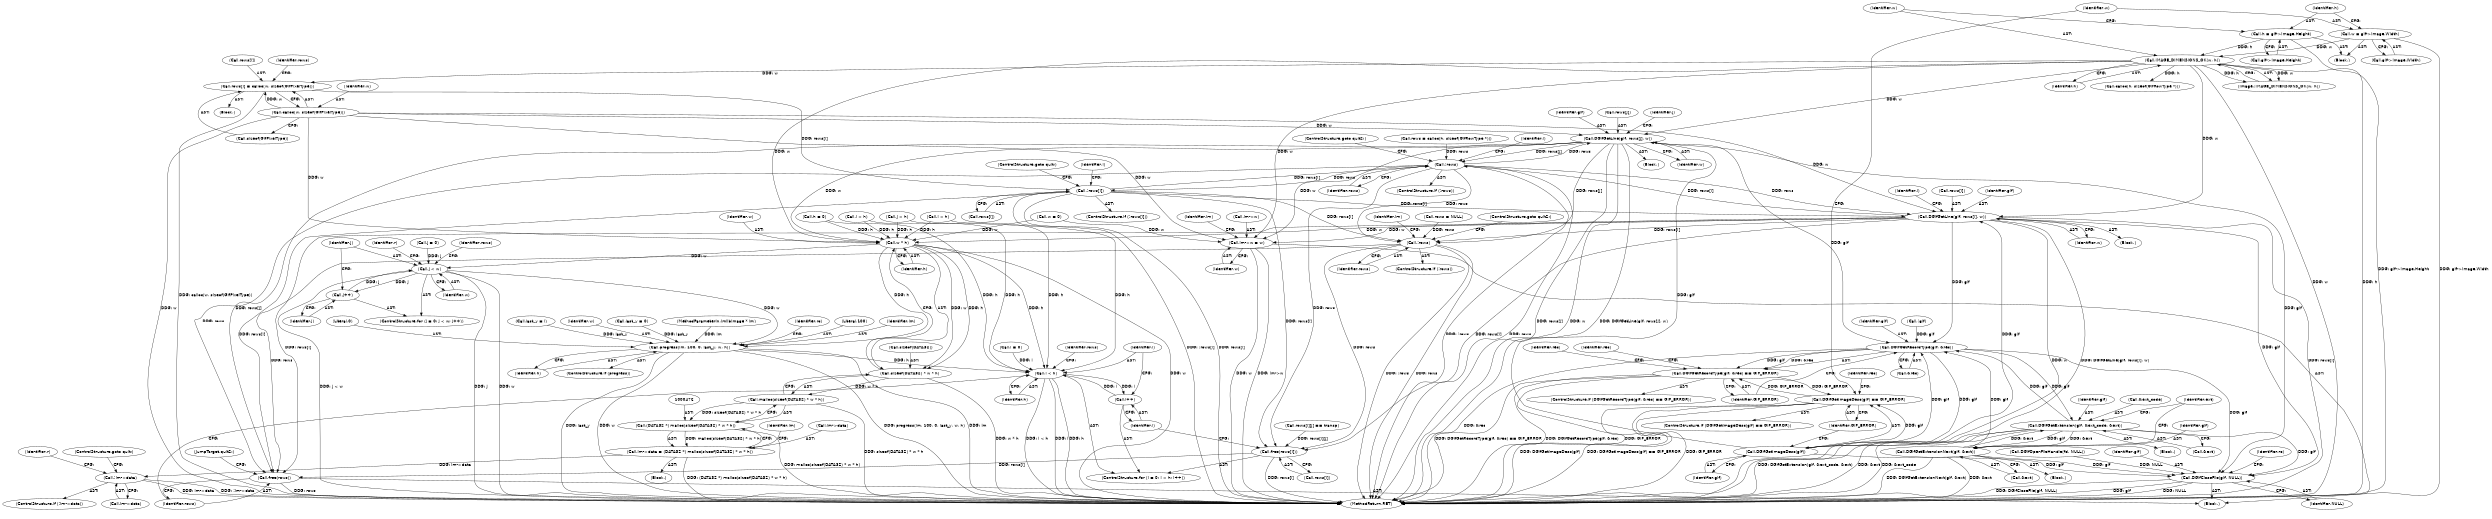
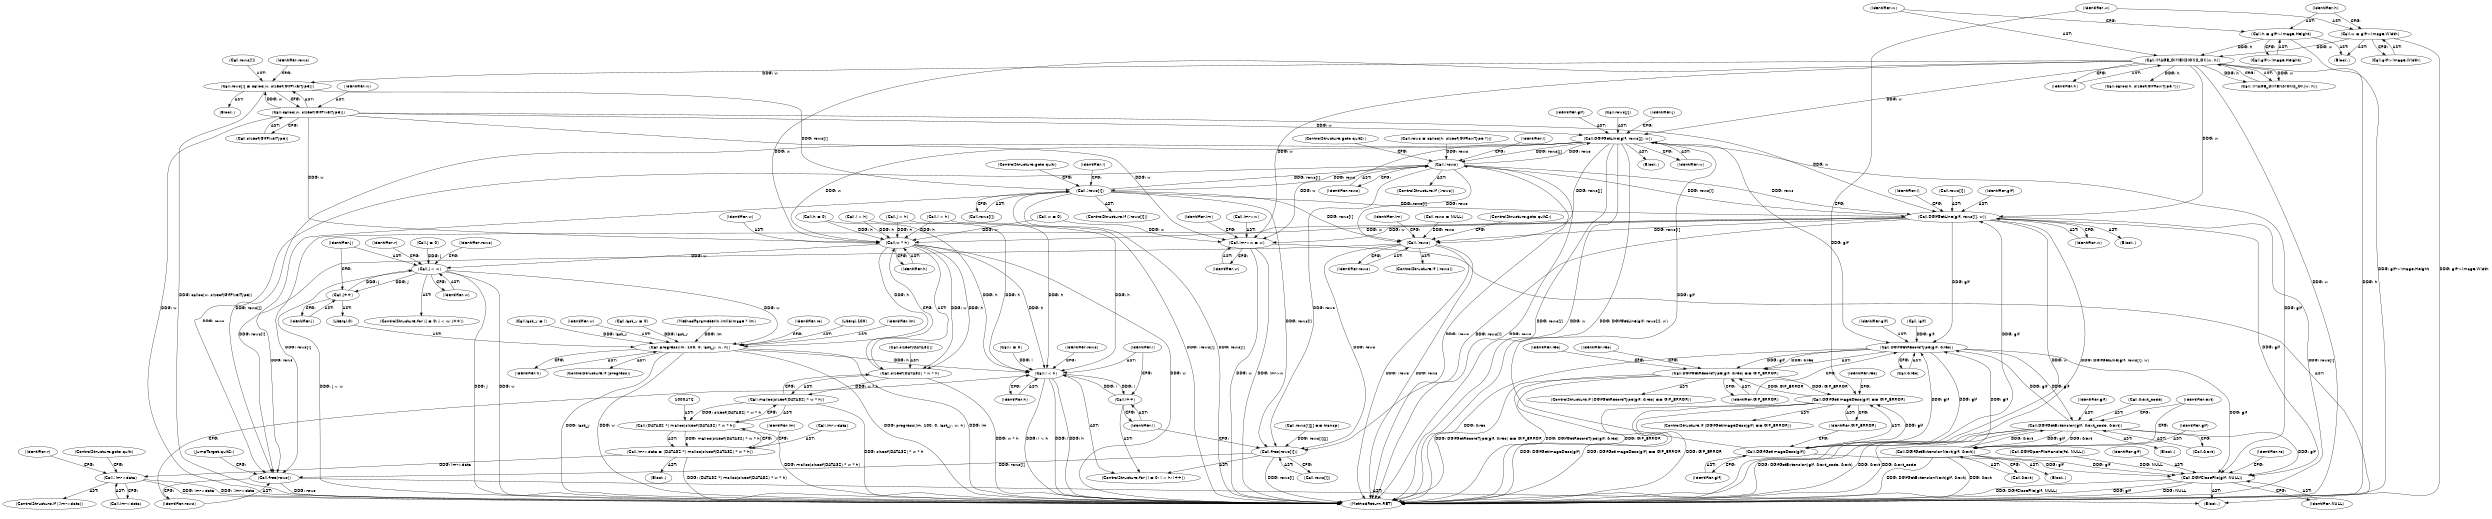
  digraph {
    fontname="DejaVu Sans"
    node [fontname="DejaVu Sans"]
    edge [fontname="DejaVu Sans"]
    n1 [label="(Call,rows[i] = calloc(w, sizeof(GifPixelType)))"]
    n2 [label="(Call,calloc(w, sizeof(GifPixelType)))"]
    n3 [label="(Call,!rows[i])"]
    n4 [label="(Block,)"]
    n5 [label="(MethodReturn,RET)"]
    n6 [label="(Call,DGifGetLine(gif, rows[j], w))"]
    n7 [label="(Call,DGifGetLine(gif, rows[i], w))"]
    n8 [label="(Call,im->w = w)"]
    n9 [label="(Call,w * h)"]
    n10 [label="(Call,sizeof(GifPixelType))"]
    n11 [label="(Call,!rows)"]
    n12 [label="(Call,!rows)"]
    n13 [label="(Call,free(rows[i]))"]
    n14 [label="(Call,free(rows))"]
    n15 [label="(ControlStructure,if (!rows[i]))"]
    n16 [label="(Call,rows[i])"]
    n17 [label="(Call,DGifGetRecordType(gif, &rec))"]
    n18 [label="(Call,DGifCloseFile(gif, NULL))"]
    n19 [label="(Block,)"]
    n20 [label="(Identifier,w)"]
    n21 [label="(Identifier,w)"]
    n22 [label="(Block,)"]
    n23 [label="(Block,)"]
    n24 [label="(Identifier,w)"]
    n25 [label="(Call,sizeof(DATA32) * w * h)"]
    n26 [label="(Call,j < w)"]
    n27 [label="(Call,progress(im, 100, 0, last_y, w, h))"]
    n28 [label="(Call,i < h)"]
    n29 [label="(Identifier,h)"]
    n30 [label="(Call,IMAGE_DIMENSIONS_OK(w, h))"]
    n31 [label="(Identifier,h)"]
    n32 [label="(Call,calloc(h, sizeof(GifRowType *)))"]
-   n33 [label="(Image,!IMAGE_DIMENSIONS_OK(w, h))"]
+   n33 [label="(Call,!IMAGE_DIMENSIONS_OK(w, h))"]
    n34 [label="(Call,w = gif->Image.Width)"]
    n35 [label="(Call,gif->Image.Width)"]
    n36 [label="(Block,)"]
    n37 [label="(Call,h = gif->Image.Height)"]
    n38 [label="(Call,gif->Image.Height)"]
    n39 [label="(ControlStructure,if (!rows))"]
    n40 [label="(Identifier,rows)"]
    n41 [label="(Identifier,rows)"]
    n42 [label="(ControlStructure,if (!rows))"]
    n43 [label="(Call,rows[i])"]
    n44 [label="(ControlStructure,for (i = 0; i < h; i++))"]
    n45 [label="(Identifier,rows)"]
    n46 [label="(Call,DGifGetRecordType(gif, &rec) == GIF_ERROR)"]
    n47 [label="(Call,DGifGetImageDesc(gif))"]
    n48 [label="(Call,DGifGetExtension(gif, &ext_code, &ext))"]
    n49 [label="(Call,&rec)"]
    n50 [label="(Identifier,NULL)"]
    n51 [label="(Call,DGifGetImageDesc(gif) == GIF_ERROR)"]
    n52 [label="(Identifier,GIF_ERROR)"]
    n53 [label="(ControlStructure,if (DGifGetRecordType(gif, &rec) == GIF_ERROR))"]
    n54 [label="(Identifier,gif)"]
    n55 [label="(Call,DGifGetExtensionNext(gif, &ext))"]
    n56 [label="(Block,)"]
    n57 [label="(Call,&ext)"]
    n58 [label="(ControlStructure,if (DGifGetImageDesc(gif) == GIF_ERROR))"]
    n59 [label="(Identifier,GIF_ERROR)"]
    n60 [label="(Call,malloc(sizeof(DATA32) * w * h))"]
    n61 [label="(Call,j++)"]
    n62 [label="(ControlStructure,for (j = 0; j < w; j++))"]
    n63 [label="(Identifier,w)"]
    n64 [label="(ControlStructure,if (progress))"]
    n65 [label="(Identifier,h)"]
    n66 [label="(Call,i++)"]
    n67 [label="(Identifier,h)"]
    n68 [label="(Call,(DATA32 *) malloc(sizeof(DATA32) * w * h))"]
    n69 [label="(Call,im->data = (DATA32 *) malloc(sizeof(DATA32) * w * h))"]
    n70 [label="(Call,!im->data)"]
    n71 [label="(Block,)"]
    n72 [label="(ControlStructure,if (!im->data))"]
    n73 [label="(Call,im->data)"]
    n74 [label="(Identifier,j)"]
    n75 [label="(Identifier,i)"]
    n76 [label="(Call,&ext)"]
    n77 [label="(Block,)"]
    n78 [label="(JumpTarget,quit2:)"]
    n79 [label="(Identifier,r)"]
    n80 [label="(Identifier,j)"]
    n81 [label="(Call,last_y = i)"]
    n82 [label="(Call,i < h)"]
    n83 [label="(Call,im->data)"]
    n84 [label="(Identifier,im)"]
    n85 [label="(Call,!gif)"]
    n86 [label="(Call,i < h)"]
    n87 [label="(Identifier,w)"]
    n88 [label="(Identifier,ext)"]
    n89 [label="(Identifier,im)"]
    n90 [label="(Call,rows[i][j] == transp)"]
    n91 [label="(Identifier,h)"]
    n92 [label="(Identifier,gif)"]
    n93 [label="(Identifier,i)"]
    n94 [label="(Identifier,rec)"]
    n95 [label="(Identifier,gif)"]
    n96 [label="(Identifier,i)"]
    n97 [label="(Literal,0)"]
    n98 [label="(Call,w = 0)"]
    n99 [label="(Identifier,rows)"]
    n100 [label="(Identifier,rc)"]
    n101 [label="(Call,rows[i])"]
    n102 [label="(Call,last_y = 0)"]
    n103 [label="(Identifier,gif)"]
    n104 [label="(ControlStructure,goto quit;)"]
    n105 [label="(Identifier,i)"]
    n106 [label="(Identifier,w)"]
    n107 [label="(Call,DGifOpenFileHandle(fd, NULL))"]
    n108 [label="(Identifier,w)"]
    n109 [label="(Call,j = 0)"]
    n110 [label="(ControlStructure,goto quit2;)"]
    n111 [label="(Identifier,rows)"]
    n112 [label="(Identifier,j)"]
    n113 [label="(MethodParameterIn,ImlibImage * im)"]
    n114 [label="(Call,rows = calloc(h, sizeof(GifRowType *)))"]
    n115 [label="(Call,im->w)"]
    n116 [label="(Identifier,r)"]
    n117 [label="(Call,j < h)"]
    n118 [label="(Call,rows[i])"]
    n119 [label="(Call,sizeof(DATA32))"]
    n120 [label="(ControlStructure,goto quit;)"]
    n121 [label="(Identifier,im)"]
    n122 [label="(Identifier,gif)"]
    n123 [label="(Call,rows[j])"]
    n124 [label="(Identifier,gif)"]
    n125 [label="(Call,&ext_code)"]
    n126 [label="(Identifier,rc)"]
    n127 [label="(Call,rows = NULL)"]
    n128 [label="(Identifier,rec)"]
    n129 [label="(Identifier,i)"]
    n130 [label="(Identifier,rows)"]
    n131 [label="(Literal,100)"]
    n132 [label="(Call,i = 0)"]
    n133 [label="(Call,h = 0)"]
    n134 [label="(ControlStructure,goto quit2;)"]
    n135 [label="(Identifier,w)"]
    n136 [label="(Identifier,w)"]
    n137 [label="(Identifier,rec)"]
    n138 [label="(Identifier,im)"]
    n139 [label="(Identifier,gif)"]
    1000476
    n1 -> n2 [label="CFG: "]
    n1 -> n3 [label="DDG: rows[i]"]
    n1 -> n4 [label="AST: "]
    n1 -> n5 [label="DDG: calloc(w, sizeof(GifPixelType))"]
    n2 -> n1 [label="AST: "]
    n2 -> n1 [label="DDG: w"]
    n2 -> n5 [label="DDG: w"]
    n2 -> n6 [label="DDG: w"]
    n2 -> n7 [label="DDG: w"]
    n2 -> n8 [label="DDG: w"]
    n2 -> n9 [label="DDG: w"]
    n2 -> n10 [label="CFG: "]
    n3 -> n5 [label="DDG: !rows[i]"]
    n3 -> n5 [label="DDG: rows[i]"]
    n3 -> n7 [label="DDG: rows[i]"]
    n3 -> n11 [label="DDG: rows[i]"]
    n3 -> n12 [label="DDG: rows[i]"]
    n3 -> n13 [label="DDG: rows[i]"]
    n3 -> n14 [label="DDG: rows[i]"]
    n3 -> n15 [label="AST: "]
    n3 -> n16 [label="CFG: "]
    n6 -> n5 [label="DDG: DGifGetLine(gif, rows[j], w)"]
    n6 -> n5 [label="DDG: w"]
    n6 -> n5 [label="DDG: rows[j]"]
    n6 -> n8 [label="DDG: w"]
    n6 -> n9 [label="DDG: w"]
    n6 -> n11 [label="DDG: rows[j]"]
    n6 -> n12 [label="DDG: rows[j]"]
    n6 -> n14 [label="DDG: rows[j]"]
    n6 -> n17 [label="DDG: gif"]
    n6 -> n18 [label="DDG: gif"]
    n6 -> n19 [label="AST: "]
    n6 -> n20 [label="CFG: "]
    n7 -> n5 [label="DDG: rows[i]"]
    n7 -> n5 [label="DDG: w"]
    n7 -> n5 [label="DDG: DGifGetLine(gif, rows[i], w)"]
    n7 -> n8 [label="DDG: w"]
    n7 -> n9 [label="DDG: w"]
    n7 -> n11 [label="DDG: rows[i]"]
    n7 -> n12 [label="DDG: rows[i]"]
    n7 -> n13 [label="DDG: rows[i]"]
    n7 -> n14 [label="DDG: rows[i]"]
    n7 -> n17 [label="DDG: gif"]
    n7 -> n18 [label="DDG: gif"]
    n7 -> n21 [label="CFG: "]
    n7 -> n22 [label="AST: "]
    n8 -> n5 [label="DDG: w"]
    n8 -> n5 [label="DDG: im->w"]
    n8 -> n23 [label="AST: "]
    n8 -> n24 [label="CFG: "]
    n9 -> n5 [label="DDG: w"]
    n9 -> n25 [label="AST: "]
    n9 -> n25 [label="DDG: w"]
    n9 -> n25 [label="DDG: h"]
    n9 -> n26 [label="DDG: w"]
    n9 -> n27 [label="DDG: h"]
    n9 -> n28 [label="DDG: h"]
    n9 -> n29 [label="CFG: "]
-   n10 -> n1 [label="AST: "]
+   n10 -> n2 [label="AST: "]
    n11 -> n3 [label="DDG: rows"]
    n11 -> n5 [label="DDG: !rows"]
    n11 -> n5 [label="DDG: rows"]
    n11 -> n6 [label="DDG: rows"]
    n11 -> n7 [label="DDG: rows"]
    n11 -> n12 [label="DDG: rows"]
    n11 -> n13 [label="DDG: rows"]
    n11 -> n14 [label="DDG: rows"]
    n11 -> n39 [label="AST: "]
    n11 -> n40 [label="CFG: "]
    n12 -> n5 [label="DDG: !rows"]
    n12 -> n5 [label="DDG: rows"]
    n12 -> n13 [label="DDG: rows"]
    n12 -> n14 [label="DDG: rows"]
    n12 -> n41 [label="CFG: "]
    n12 -> n42 [label="AST: "]
    n13 -> n5 [label="DDG: rows[i]"]
    n13 -> n14 [label="DDG: rows[i]"]
    n13 -> n43 [label="CFG: "]
    n13 -> n44 [label="AST: "]
    n14 -> n5 [label="DDG: rows"]
    n14 -> n23 [label="AST: "]
    n14 -> n45 [label="CFG: "]
    n16 -> n3 [label="AST: "]
    n17 -> n5 [label="DDG: &rec"]
    n17 -> n18 [label="DDG: gif"]
    n17 -> n46 [label="AST: "]
    n17 -> n46 [label="DDG: gif"]
    n17 -> n46 [label="DDG: &rec"]
    n17 -> n47 [label="DDG: gif"]
    n17 -> n48 [label="DDG: gif"]
    n17 -> n49 [label="CFG: "]
    n18 -> n5 [label="DDG: gif"]
    n18 -> n5 [label="DDG: NULL"]
    n18 -> n5 [label="DDG: DGifCloseFile(gif, NULL)"]
    n18 -> n23 [label="AST: "]
    n18 -> n50 [label="CFG: "]
    n20 -> n6 [label="AST: "]
    n21 -> n7 [label="AST: "]
    n24 -> n8 [label="AST: "]
    n25 -> n5 [label="DDG: w * h"]
    n25 -> n9 [label="CFG: "]
    n25 -> n60 [label="AST: "]
    n25 -> n60 [label="DDG: w * h"]
    n26 -> n5 [label="DDG: j < w"]
    n26 -> n5 [label="DDG: j"]
    n26 -> n5 [label="DDG: w"]
    n26 -> n27 [label="DDG: w"]
    n26 -> n61 [label="DDG: j"]
    n26 -> n62 [label="AST: "]
    n26 -> n63 [label="CFG: "]
    n27 -> n5 [label="DDG: im"]
    n27 -> n5 [label="DDG: last_y"]
    n27 -> n5 [label="DDG: w"]
    n27 -> n5 [label="DDG: progress(im, 100, 0, last_y, w, h)"]
    n27 -> n28 [label="DDG: h"]
    n27 -> n64 [label="AST: "]
    n27 -> n65 [label="CFG: "]
    n28 -> n5 [label="DDG: i"]
    n28 -> n5 [label="DDG: h"]
    n28 -> n5 [label="DDG: i < h"]
    n28 -> n44 [label="AST: "]
    n28 -> n66 [label="DDG: i"]
    n28 -> n67 [label="CFG: "]
    n29 -> n9 [label="AST: "]
    n30 -> n1 [label="DDG: w"]
    n30 -> n5 [label="DDG: h"]
    n30 -> n5 [label="DDG: w"]
    n30 -> n6 [label="DDG: w"]
    n30 -> n7 [label="DDG: w"]
    n30 -> n8 [label="DDG: w"]
    n30 -> n9 [label="DDG: w"]
    n30 -> n31 [label="CFG: "]
    n30 -> n32 [label="DDG: h"]
    n30 -> n33 [label="AST: "]
    n30 -> n33 [label="DDG: w"]
    n30 -> n33 [label="DDG: h"]
    n31 -> n30 [label="AST: "]
    n33 -> n30 [label="CFG: "]
    n34 -> n5 [label="DDG: gif->Image.Width"]
    n34 -> n30 [label="DDG: w"]
    n34 -> n35 [label="CFG: "]
    n34 -> n36 [label="AST: "]
    n35 -> n34 [label="AST: "]
    n37 -> n5 [label="DDG: gif->Image.Height"]
    n37 -> n30 [label="DDG: h"]
    n37 -> n36 [label="AST: "]
    n37 -> n38 [label="CFG: "]
    n38 -> n37 [label="AST: "]
    n40 -> n11 [label="AST: "]
    n41 -> n12 [label="AST: "]
    n43 -> n13 [label="AST: "]
    n45 -> n14 [label="AST: "]
    n45 -> n28 [label="CFG: "]
    n46 -> n5 [label="DDG: GIF_ERROR"]
    n46 -> n5 [label="DDG: DGifGetRecordType(gif, &rec)"]
    n46 -> n5 [label="DDG: DGifGetRecordType(gif, &rec) == GIF_ERROR"]
    n46 -> n51 [label="DDG: GIF_ERROR"]
    n46 -> n52 [label="CFG: "]
    n46 -> n53 [label="AST: "]
    n47 -> n6 [label="DDG: gif"]
    n47 -> n7 [label="DDG: gif"]
    n47 -> n17 [label="DDG: gif"]
    n47 -> n18 [label="DDG: gif"]
    n47 -> n51 [label="AST: "]
    n47 -> n51 [label="DDG: gif"]
    n47 -> n54 [label="CFG: "]
    n48 -> n5 [label="DDG: &ext"]
    n48 -> n5 [label="DDG: DGifGetExtension(gif, &ext_code, &ext)"]
    n48 -> n5 [label="DDG: &ext_code"]
    n48 -> n17 [label="DDG: gif"]
    n48 -> n18 [label="DDG: gif"]
    n48 -> n55 [label="DDG: gif"]
    n48 -> n55 [label="DDG: &ext"]
    n48 -> n56 [label="AST: "]
    n48 -> n57 [label="CFG: "]
    n49 -> n17 [label="AST: "]
    n50 -> n18 [label="AST: "]
    n51 -> n5 [label="DDG: DGifGetImageDesc(gif)"]
    n51 -> n5 [label="DDG: GIF_ERROR"]
    n51 -> n5 [label="DDG: DGifGetImageDesc(gif) == GIF_ERROR"]
    n51 -> n46 [label="DDG: GIF_ERROR"]
    n51 -> n58 [label="AST: "]
    n51 -> n59 [label="CFG: "]
    n52 -> n17 [label="CFG: "]
    n52 -> n46 [label="AST: "]
    n54 -> n47 [label="AST: "]
    n55 -> n5 [label="DDG: &ext"]
    n55 -> n5 [label="DDG: DGifGetExtensionNext(gif, &ext)"]
    n55 -> n17 [label="DDG: gif"]
    n55 -> n18 [label="DDG: gif"]
    n55 -> n48 [label="DDG: &ext"]
    n55 -> n76 [label="CFG: "]
    n55 -> n77 [label="AST: "]
    n57 -> n48 [label="AST: "]
    n59 -> n47 [label="CFG: "]
    n59 -> n51 [label="AST: "]
    n60 -> n5 [label="DDG: sizeof(DATA32) * w * h"]
    n60 -> n25 [label="CFG: "]
    n60 -> n68 [label="AST: "]
    n60 -> n68 [label="DDG: sizeof(DATA32) * w * h"]
    n61 -> n26 [label="DDG: j"]
-   n61 -> n62 [label="AST: "]
+   n61 -> n97 [label="AST: "]
    n61 -> n74 [label="CFG: "]
    n63 -> n26 [label="AST: "]
    n65 -> n27 [label="AST: "]
    n66 -> n28 [label="DDG: i"]
    n66 -> n44 [label="AST: "]
    n66 -> n75 [label="CFG: "]
    n67 -> n28 [label="AST: "]
    n68 -> n5 [label="DDG: malloc(sizeof(DATA32) * w * h)"]
    n68 -> n60 [label="CFG: "]
    n68 -> n69 [label="AST: "]
    n68 -> n69 [label="DDG: malloc(sizeof(DATA32) * w * h)"]
    n69 -> n5 [label="DDG: (DATA32 *) malloc(sizeof(DATA32) * w * h)"]
    n69 -> n68 [label="CFG: "]
    n69 -> n70 [label="DDG: im->data"]
    n69 -> n71 [label="AST: "]
    n70 -> n5 [label="DDG: im->data"]
    n70 -> n5 [label="DDG: !im->data"]
    n70 -> n72 [label="AST: "]
    n70 -> n73 [label="CFG: "]
    n73 -> n70 [label="AST: "]
    n74 -> n61 [label="AST: "]
    n75 -> n13 [label="CFG: "]
    n75 -> n66 [label="AST: "]
    n76 -> n55 [label="AST: "]
    n78 -> n14 [label="CFG: "]
    n79 -> n26 [label="CFG: "]
    n80 -> n6 [label="CFG: "]
    n81 -> n27 [label="DDG: last_y"]
    n82 -> n9 [label="DDG: h"]
    n82 -> n28 [label="DDG: h"]
    n83 -> n69 [label="AST: "]
    n84 -> n12 [label="CFG: "]
    n85 -> n17 [label="DDG: gif"]
    n86 -> n9 [label="DDG: h"]
    n86 -> n28 [label="DDG: h"]
    n87 -> n27 [label="AST: "]
    n88 -> n48 [label="CFG: "]
    n88 -> n55 [label="CFG: "]
    n89 -> n8 [label="CFG: "]
    n90 -> n13 [label="DDG: rows[i][j]"]
    n91 -> n34 [label="CFG: "]
    n91 -> n37 [label="AST: "]
    n92 -> n55 [label="AST: "]
    n93 -> n7 [label="CFG: "]
    n94 -> n46 [label="CFG: "]
    n95 -> n6 [label="AST: "]
    n96 -> n11 [label="CFG: "]
    n97 -> n27 [label="AST: "]
    n98 -> n8 [label="DDG: w"]
    n98 -> n9 [label="DDG: w"]
    n99 -> n1 [label="CFG: "]
    n100 -> n18 [label="CFG: "]
    n101 -> n1 [label="AST: "]
    n102 -> n27 [label="DDG: last_y"]
    n103 -> n17 [label="AST: "]
    n104 -> n70 [label="CFG: "]
    n105 -> n28 [label="AST: "]
    n105 -> n66 [label="CFG: "]
    n106 -> n34 [label="AST: "]
    n106 -> n51 [label="CFG: "]
    n107 -> n18 [label="DDG: NULL"]
    n108 -> n30 [label="AST: "]
    n108 -> n37 [label="CFG: "]
    n109 -> n26 [label="DDG: j"]
    n110 -> n11 [label="CFG: "]
    n111 -> n26 [label="CFG: "]
    n112 -> n26 [label="AST: "]
    n112 -> n61 [label="CFG: "]
    n113 -> n27 [label="DDG: im"]
    n114 -> n11 [label="DDG: rows"]
    n115 -> n8 [label="AST: "]
    n116 -> n70 [label="CFG: "]
    n117 -> n9 [label="DDG: h"]
    n117 -> n28 [label="DDG: h"]
    n118 -> n7 [label="AST: "]
    n119 -> n25 [label="AST: "]
    n120 -> n3 [label="CFG: "]
    n121 -> n69 [label="CFG: "]
    n122 -> n7 [label="AST: "]
    n123 -> n6 [label="AST: "]
    n124 -> n18 [label="AST: "]
    n125 -> n48 [label="AST: "]
    n126 -> n27 [label="CFG: "]
    n127 -> n12 [label="DDG: rows"]
    n128 -> n51 [label="CFG: "]
    n129 -> n3 [label="CFG: "]
    n130 -> n28 [label="CFG: "]
    n131 -> n27 [label="AST: "]
    n132 -> n28 [label="DDG: i"]
    n133 -> n9 [label="DDG: h"]
    n133 -> n28 [label="DDG: h"]
    n134 -> n12 [label="CFG: "]
    n135 -> n9 [label="AST: "]
    n136 -> n2 [label="AST: "]
    n137 -> n46 [label="CFG: "]
    n138 -> n27 [label="AST: "]
    n139 -> n48 [label="AST: "]
    1000476 -> n68 [label="AST: "]
  }
